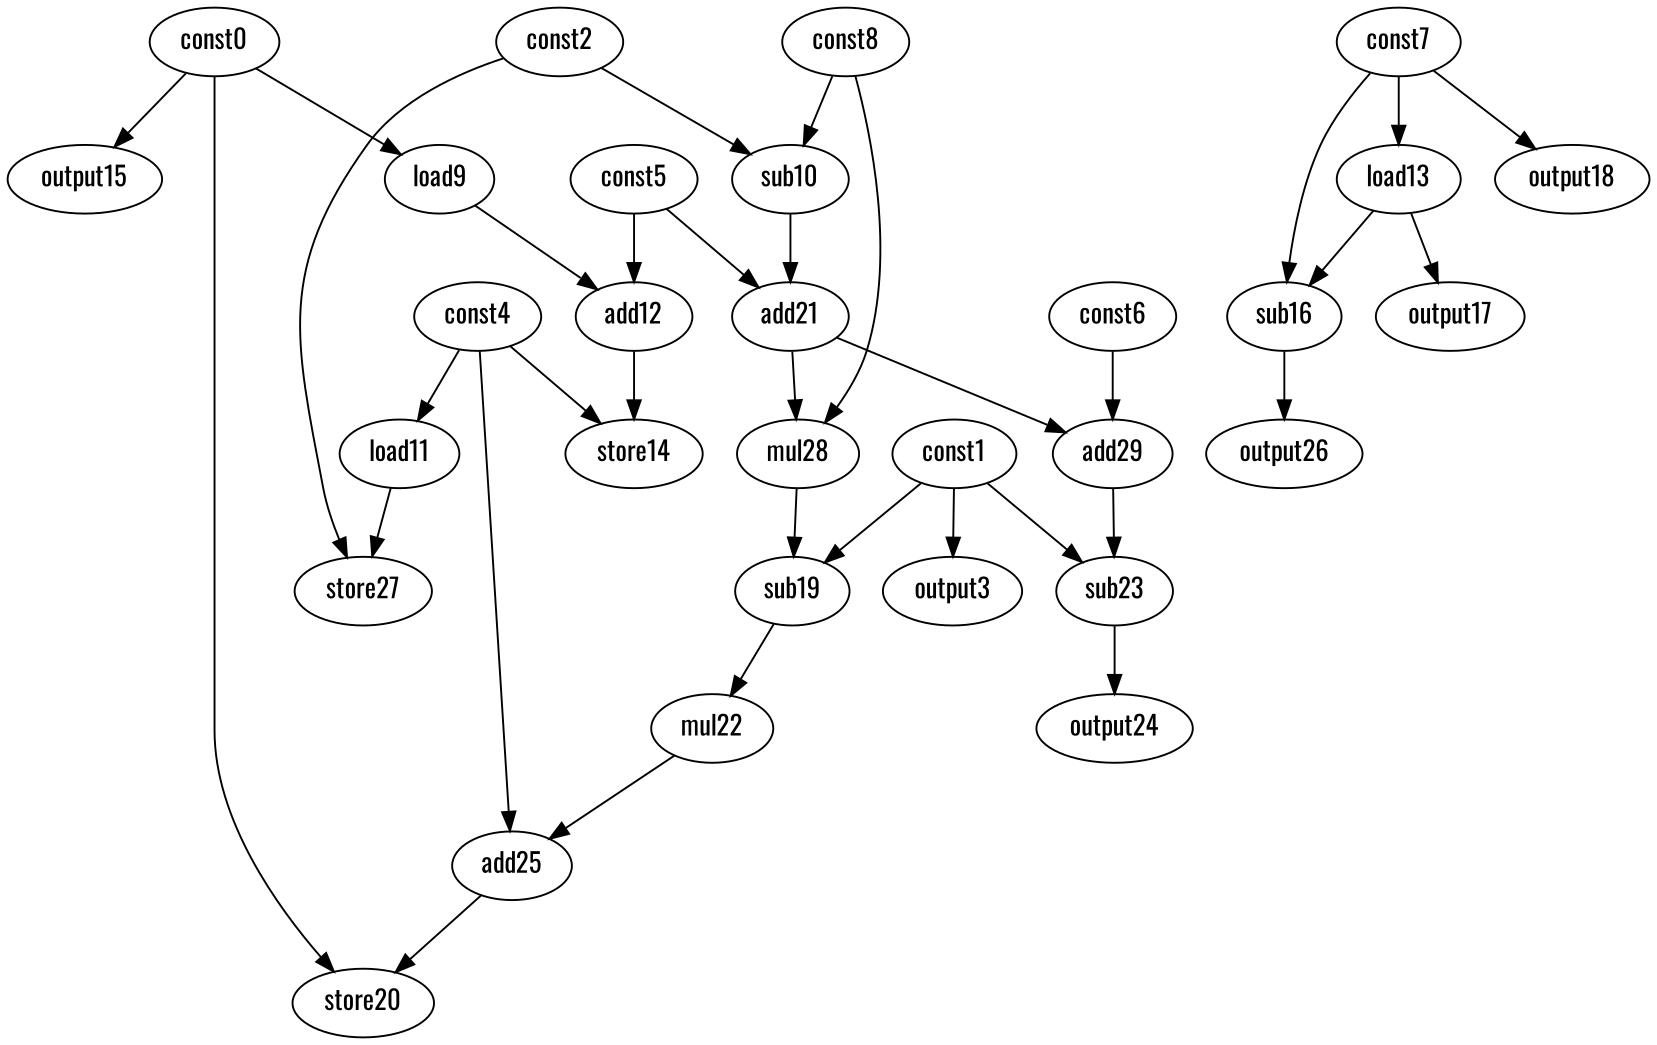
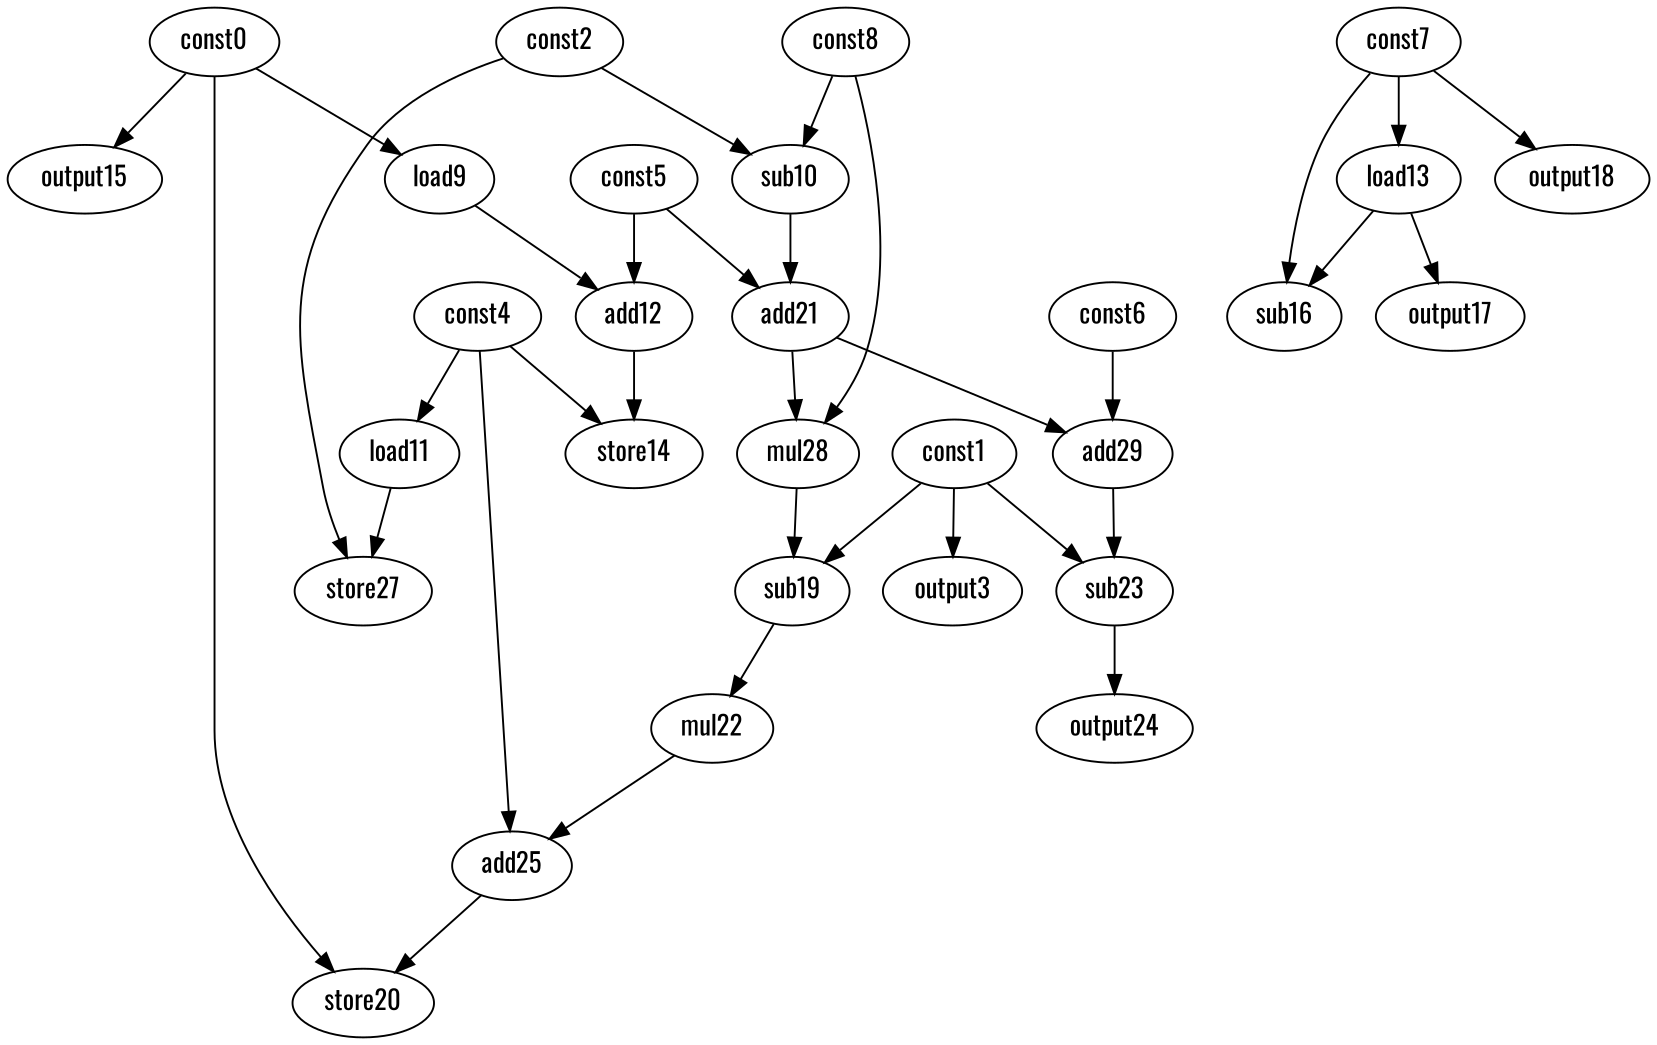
  digraph {
    fontname=Oswald
    node [fontname=Oswald opcode=const]
    edge [fontname=Oswald operand=0]
    load9 [opcode=load]
    const0
    output15 [opcode=output]
    store20 [opcode=store]
    add12 [opcode=add]
    output3 [opcode=output]
    const1
    sub19 [opcode=sub]
    sub23 [opcode=sub]
    mul22 [opcode=mul]
    output24 [opcode=output]
    sub10 [opcode=sub]
    const2
    store27 [opcode=store]
    add21 [opcode=add]
    mul28 [opcode=mul]
    load11 [opcode=load]
    const4
    store14 [opcode=store]
    add25 [opcode=add]
    const5
    add29 [opcode=add]
    const6
    load13 [opcode=load]
    const7
    sub16 [opcode=sub]
    output18 [opcode=output]
    output17 [opcode=output]
-   output26 [opcode=output]
    const8
    load9 -> add12
    const0 -> load9
    const0 -> output15
    const0 -> store20
    add12 -> store14
    const1 -> output3
    const1 -> sub19
    const1 -> sub23
    sub19 -> mul22
    sub23 -> output24
    mul22 -> add25 [operand=1]
    sub10 -> add21
    const2 -> sub10 [operand=1]
    const2 -> store27
    add21 -> mul28 [operand=1]
    add21 -> add29
    mul28 -> sub19 [operand=1]
    load11 -> store27 [operand=1]
    const4 -> load11
    const4 -> store14 [operand=1]
    const4 -> add25
    add25 -> store20 [operand=1]
    const5 -> add12 [operand=1]
    const5 -> add21 [operand=1]
    add29 -> sub23 [operand=1]
    const6 -> add29 [operand=1]
    load13 -> sub16
    load13 -> output17
    const7 -> load13
    const7 -> sub16 [operand=1]
    const7 -> output18
-   sub16 -> output26
    const8 -> sub10
    const8 -> mul28
  }
